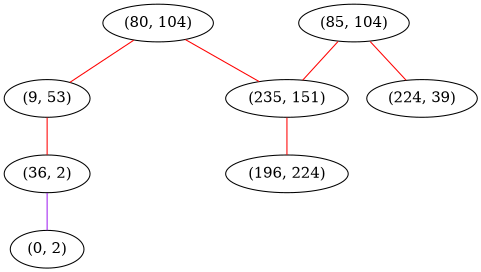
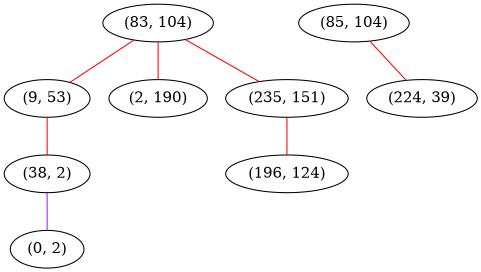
  graph {
    edge [color=red weight=1]
    n1 [label="(9, 53)"]
-   "(83, 104)" [label="(80, 104)"]
+   "(83, 104)"
+   "(2, 190)"
    "(235, 151)"
-   "(38, 2)" [label="(36, 2)"]
+   "(38, 2)"
    "(85, 104)"
    n7 [label="(224, 39)"]
    n8 [label="(0, 2)"]
-   "(196, 224)"
+   "(196, 224)" [label="(196, 124)"]
    n1 -- "(38, 2)"
    "(83, 104)" -- n1
+   "(83, 104)" -- "(2, 190)"
    "(83, 104)" -- "(235, 151)"
    "(235, 151)" -- "(196, 224)"
    "(38, 2)" -- n8 [color=purple weight=4]
-   "(85, 104)" -- "(235, 151)"
    "(85, 104)" -- n7
  }
